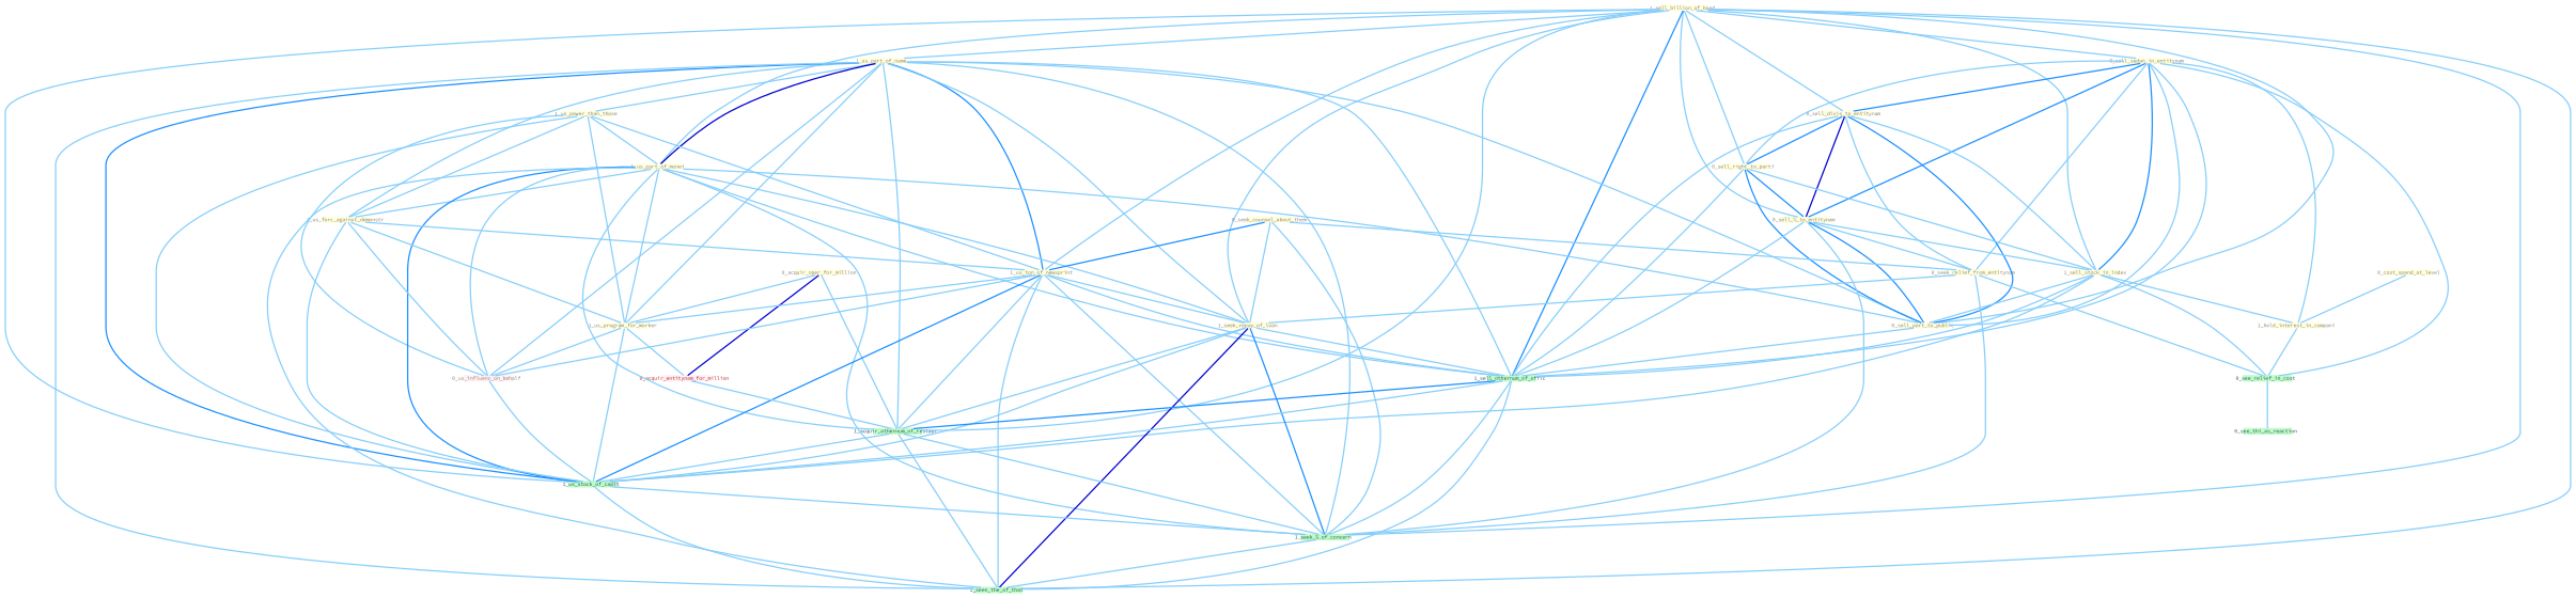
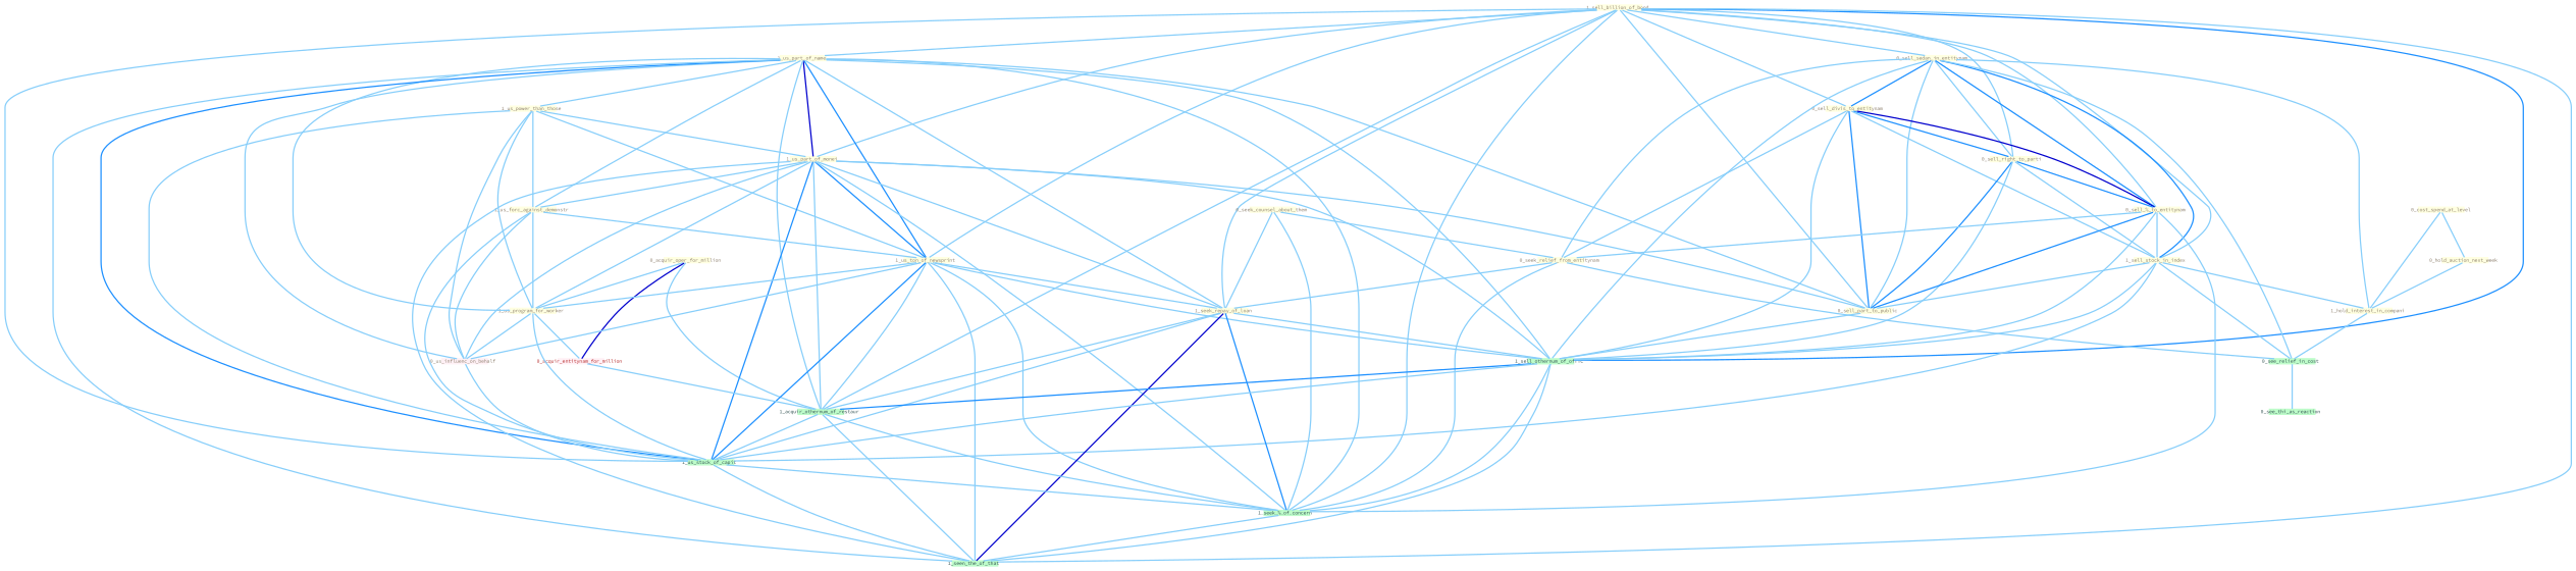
  graph {
    fontname="Source Code Pro"
    node [color="#ffffe0" fixedsize=true fontcolor="#8b7d6b" fontname="Source Code Pro" fontsize=4 shape=polygon style=filled]
    edge [color="#87cefa" fontname="Source Code Pro" w=1]
    "0_acquir_oper_for_million " [height=.06 width=.5]
    "1_sell_billion_of_bond " [height=.06 width=.5]
    "1_us_part_of_name " [height=.06 width=.5]
    n4 [height=.06 label="0_cost_spend_at_level" width=.5]
    "1_us_power_than_those " [height=.06 width=.5]
    "0_sell_sedan_in_entitynam " [height=.06 width=.5]
    "0_sell_divis_to_entitynam " [height=.06 width=.5]
    "0_sell_right_to_parti " [height=.06 width=.5]
    "1_us_part_of_monei " [height=.06 width=.5]
    "0_sell_%_to_entitynam " [height=.06 width=.5]
    "1_us_forc_against_demonstr " [height=.06 width=.5]
+   "0_hold_auction_next_week " [height=.06 width=.5]
    "0_seek_counsel_about_them " [height=.06 width=.5]
    "1_us_ton_of_newsprint " [height=.06 width=.5]
    "1_us_program_for_worker " [height=.06 width=.5]
    "1_sell_stock_in_index " [height=.06 width=.5]
    "0_seek_relief_from_entitynam " [height=.06 width=.5]
    "0_sell_part_to_public " [height=.06 width=.5]
    "1_hold_interest_in_compani " [height=.06 width=.5]
    "1_seek_repay_of_loan " [height=.06 width=.5]
    "0_acquir_entitynam_for_million " [color="#fff0f5" fontcolor="#b22222" height=.06 width=.5]
    "0_us_influenc_on_behalf " [color="#fff0f5" height=.06 width=.5]
    "1_acquir_othernum_of_restaur " [color="#BDFCC9" fontcolor="#2f4f4f" height=.06 width=.5]
    "1_sell_othernum_of_offic " [color="#BDFCC9" fontcolor="#2f4f4f" height=.06 width=.5]
    "1_us_stock_of_capit " [color="#BDFCC9" fontcolor="#2f4f4f" height=.06 width=.5]
    "1_seek_%_of_concern " [color="#BDFCC9" fontcolor="#2f4f4f" height=.06 width=.5]
    "1_seen_the_of_that " [color="#BDFCC9" fontcolor="#2f4f4f" height=.06 width=.5]
    "0_see_relief_in_cost " [color="#BDFCC9" fontcolor="#2f4f4f" height=.06 width=.5]
    "0_see_thi_as_reaction " [color="#BDFCC9" fontcolor="#2f4f4f" height=.06 width=.5]
    subgraph sub_1 {
      "0_acquir_oper_for_million "
      "1_sell_billion_of_bond "
      "1_us_part_of_name "
      n4
      "1_us_power_than_those "
      "0_sell_sedan_in_entitynam "
      "0_sell_divis_to_entitynam "
      "0_sell_right_to_parti "
      "1_us_part_of_monei "
      "0_sell_%_to_entitynam "
      "1_us_forc_against_demonstr "
+     "0_hold_auction_next_week "
      "0_seek_counsel_about_them "
      "1_us_ton_of_newsprint "
      "1_us_program_for_worker "
      "1_sell_stock_in_index "
      "0_seek_relief_from_entitynam "
      "0_sell_part_to_public "
      "1_hold_interest_in_compani "
      "1_seek_repay_of_loan "
    }
    subgraph sub_2 {
      "0_acquir_entitynam_for_million "
      "0_us_influenc_on_behalf "
    }
    "0_acquir_oper_for_million " -- "1_us_program_for_worker "
    "0_acquir_oper_for_million " -- "0_acquir_entitynam_for_million " [color="#0000cd" w=3]
    "0_acquir_oper_for_million " -- "1_acquir_othernum_of_restaur "
    "1_sell_billion_of_bond " -- "1_us_part_of_name "
    "1_sell_billion_of_bond " -- "0_sell_sedan_in_entitynam "
    "1_sell_billion_of_bond " -- "0_sell_divis_to_entitynam "
    "1_sell_billion_of_bond " -- "0_sell_right_to_parti "
    "1_sell_billion_of_bond " -- "1_us_part_of_monei "
    "1_sell_billion_of_bond " -- "0_sell_%_to_entitynam "
    "1_sell_billion_of_bond " -- "1_us_ton_of_newsprint "
    "1_sell_billion_of_bond " -- "1_sell_stock_in_index "
    "1_sell_billion_of_bond " -- "0_sell_part_to_public "
    "1_sell_billion_of_bond " -- "1_seek_repay_of_loan "
    "1_sell_billion_of_bond " -- "1_acquir_othernum_of_restaur "
    "1_sell_billion_of_bond " -- "1_sell_othernum_of_offic " [color="#1e90ff" w=2]
    "1_sell_billion_of_bond " -- "1_us_stock_of_capit "
    "1_sell_billion_of_bond " -- "1_seek_%_of_concern "
    "1_sell_billion_of_bond " -- "1_seen_the_of_that "
    "1_us_part_of_name " -- "1_us_power_than_those "
    "1_us_part_of_name " -- "1_us_part_of_monei " [color="#0000cd" w=3]
    "1_us_part_of_name " -- "1_us_forc_against_demonstr "
    "1_us_part_of_name " -- "1_us_ton_of_newsprint " [color="#1e90ff" w=2]
    "1_us_part_of_name " -- "1_us_program_for_worker "
    "1_us_part_of_name " -- "0_sell_part_to_public "
    "1_us_part_of_name " -- "1_seek_repay_of_loan "
    "1_us_part_of_name " -- "0_us_influenc_on_behalf "
    "1_us_part_of_name " -- "1_acquir_othernum_of_restaur "
    "1_us_part_of_name " -- "1_sell_othernum_of_offic "
    "1_us_part_of_name " -- "1_us_stock_of_capit " [color="#1e90ff" w=2]
    "1_us_part_of_name " -- "1_seek_%_of_concern "
    "1_us_part_of_name " -- "1_seen_the_of_that "
+   n4 -- "0_hold_auction_next_week "
    n4 -- "1_hold_interest_in_compani "
    "1_us_power_than_those " -- "1_us_part_of_monei "
    "1_us_power_than_those " -- "1_us_forc_against_demonstr "
    "1_us_power_than_those " -- "1_us_ton_of_newsprint "
    "1_us_power_than_those " -- "1_us_program_for_worker "
    "1_us_power_than_those " -- "0_us_influenc_on_behalf "
    "1_us_power_than_those " -- "1_us_stock_of_capit "
    "0_sell_sedan_in_entitynam " -- "0_sell_divis_to_entitynam " [color="#1e90ff" w=2]
    "0_sell_sedan_in_entitynam " -- "0_sell_right_to_parti "
    "0_sell_sedan_in_entitynam " -- "0_sell_%_to_entitynam " [color="#1e90ff" w=2]
    "0_sell_sedan_in_entitynam " -- "1_sell_stock_in_index " [color="#1e90ff" w=2]
    "0_sell_sedan_in_entitynam " -- "0_seek_relief_from_entitynam "
    "0_sell_sedan_in_entitynam " -- "0_sell_part_to_public "
    "0_sell_sedan_in_entitynam " -- "1_hold_interest_in_compani "
    "0_sell_sedan_in_entitynam " -- "1_sell_othernum_of_offic "
    "0_sell_sedan_in_entitynam " -- "0_see_relief_in_cost "
    "0_sell_divis_to_entitynam " -- "0_sell_right_to_parti " [color="#1e90ff" w=2]
    "0_sell_divis_to_entitynam " -- "0_sell_%_to_entitynam " [color="#0000cd" w=3]
    "0_sell_divis_to_entitynam " -- "1_sell_stock_in_index "
    "0_sell_divis_to_entitynam " -- "0_seek_relief_from_entitynam "
    "0_sell_divis_to_entitynam " -- "0_sell_part_to_public " [color="#1e90ff" w=2]
    "0_sell_divis_to_entitynam " -- "1_sell_othernum_of_offic "
    "0_sell_right_to_parti " -- "0_sell_%_to_entitynam " [color="#1e90ff" w=2]
    "0_sell_right_to_parti " -- "1_sell_stock_in_index "
    "0_sell_right_to_parti " -- "0_sell_part_to_public " [color="#1e90ff" w=2]
    "0_sell_right_to_parti " -- "1_sell_othernum_of_offic "
    "1_us_part_of_monei " -- "1_us_forc_against_demonstr "
-   "0_seek_counsel_about_them " -- "1_us_ton_of_newsprint " [color="#1e90ff" w=2]
+   "1_us_part_of_monei " -- "1_us_ton_of_newsprint " [color="#1e90ff" w=2]
    "1_us_part_of_monei " -- "1_us_program_for_worker "
    "1_us_part_of_monei " -- "0_sell_part_to_public "
    "1_us_part_of_monei " -- "1_seek_repay_of_loan "
    "1_us_part_of_monei " -- "0_us_influenc_on_behalf "
    "1_us_part_of_monei " -- "1_acquir_othernum_of_restaur "
    "1_us_part_of_monei " -- "1_sell_othernum_of_offic "
    "1_us_part_of_monei " -- "1_us_stock_of_capit " [color="#1e90ff" w=2]
    "1_us_part_of_monei " -- "1_seek_%_of_concern "
    "1_us_part_of_monei " -- "1_seen_the_of_that "
    "0_sell_%_to_entitynam " -- "1_sell_stock_in_index "
    "0_sell_%_to_entitynam " -- "0_seek_relief_from_entitynam "
    "0_sell_%_to_entitynam " -- "0_sell_part_to_public " [color="#1e90ff" w=2]
    "0_sell_%_to_entitynam " -- "1_sell_othernum_of_offic "
    "0_sell_%_to_entitynam " -- "1_seek_%_of_concern "
    "1_us_forc_against_demonstr " -- "1_us_ton_of_newsprint "
    "1_us_forc_against_demonstr " -- "1_us_program_for_worker "
    "1_us_forc_against_demonstr " -- "0_us_influenc_on_behalf "
    "1_us_forc_against_demonstr " -- "1_us_stock_of_capit "
+   "0_hold_auction_next_week " -- "1_hold_interest_in_compani "
    "0_seek_counsel_about_them " -- "0_seek_relief_from_entitynam "
    "0_seek_counsel_about_them " -- "1_seek_repay_of_loan "
    "0_seek_counsel_about_them " -- "1_seek_%_of_concern "
    "1_us_ton_of_newsprint " -- "1_us_program_for_worker "
    "1_us_ton_of_newsprint " -- "1_seek_repay_of_loan "
    "1_us_ton_of_newsprint " -- "0_us_influenc_on_behalf "
    "1_us_ton_of_newsprint " -- "1_acquir_othernum_of_restaur "
    "1_us_ton_of_newsprint " -- "1_sell_othernum_of_offic "
    "1_us_ton_of_newsprint " -- "1_us_stock_of_capit " [color="#1e90ff" w=2]
    "1_us_ton_of_newsprint " -- "1_seek_%_of_concern "
    "1_us_ton_of_newsprint " -- "1_seen_the_of_that "
    "1_us_program_for_worker " -- "0_acquir_entitynam_for_million "
    "1_us_program_for_worker " -- "0_us_influenc_on_behalf "
    "1_us_program_for_worker " -- "1_us_stock_of_capit "
    "1_sell_stock_in_index " -- "0_sell_part_to_public "
    "1_sell_stock_in_index " -- "1_hold_interest_in_compani "
    "1_sell_stock_in_index " -- "1_sell_othernum_of_offic "
    "1_sell_stock_in_index " -- "1_us_stock_of_capit "
    "1_sell_stock_in_index " -- "0_see_relief_in_cost "
    "0_seek_relief_from_entitynam " -- "1_seek_repay_of_loan "
    "0_seek_relief_from_entitynam " -- "1_seek_%_of_concern "
    "0_seek_relief_from_entitynam " -- "0_see_relief_in_cost "
    "0_sell_part_to_public " -- "1_sell_othernum_of_offic "
    "1_hold_interest_in_compani " -- "0_see_relief_in_cost "
    "1_seek_repay_of_loan " -- "1_acquir_othernum_of_restaur "
    "1_seek_repay_of_loan " -- "1_sell_othernum_of_offic "
    "1_seek_repay_of_loan " -- "1_us_stock_of_capit "
    "1_seek_repay_of_loan " -- "1_seek_%_of_concern " [color="#1e90ff" w=2]
    "1_seek_repay_of_loan " -- "1_seen_the_of_that " [color="#0000cd"]
    "0_acquir_entitynam_for_million " -- "1_acquir_othernum_of_restaur "
    "0_us_influenc_on_behalf " -- "1_us_stock_of_capit "
    "1_acquir_othernum_of_restaur " -- "1_us_stock_of_capit "
    "1_acquir_othernum_of_restaur " -- "1_seek_%_of_concern "
    "1_acquir_othernum_of_restaur " -- "1_seen_the_of_that "
    "1_sell_othernum_of_offic " -- "1_acquir_othernum_of_restaur " [color="#1e90ff" w=2]
    "1_sell_othernum_of_offic " -- "1_us_stock_of_capit "
    "1_sell_othernum_of_offic " -- "1_seek_%_of_concern "
    "1_sell_othernum_of_offic " -- "1_seen_the_of_that "
    "1_us_stock_of_capit " -- "1_seek_%_of_concern "
    "1_us_stock_of_capit " -- "1_seen_the_of_that "
    "1_seek_%_of_concern " -- "1_seen_the_of_that "
    "0_see_relief_in_cost " -- "0_see_thi_as_reaction "
  }
